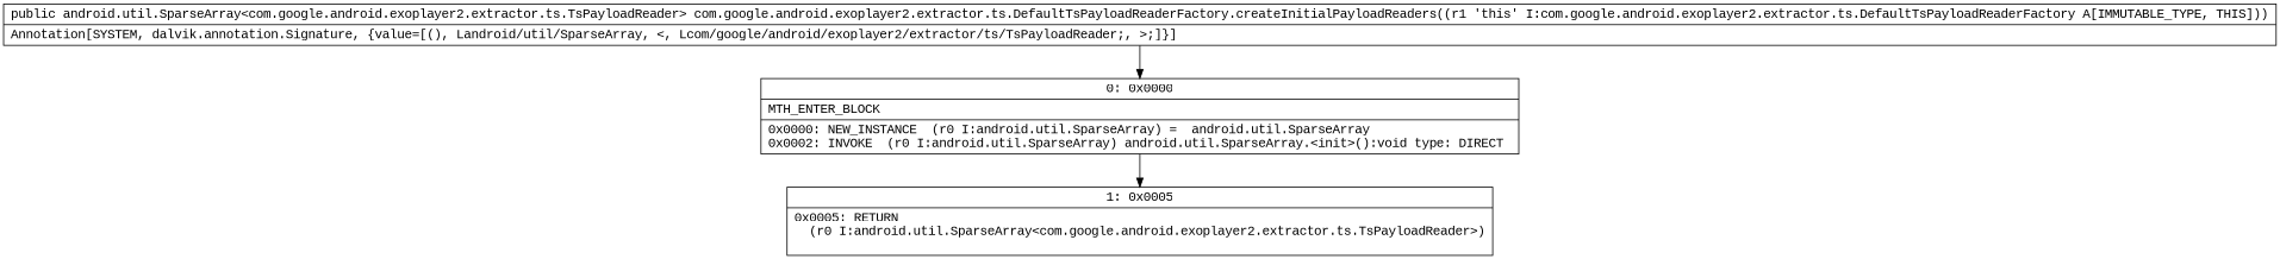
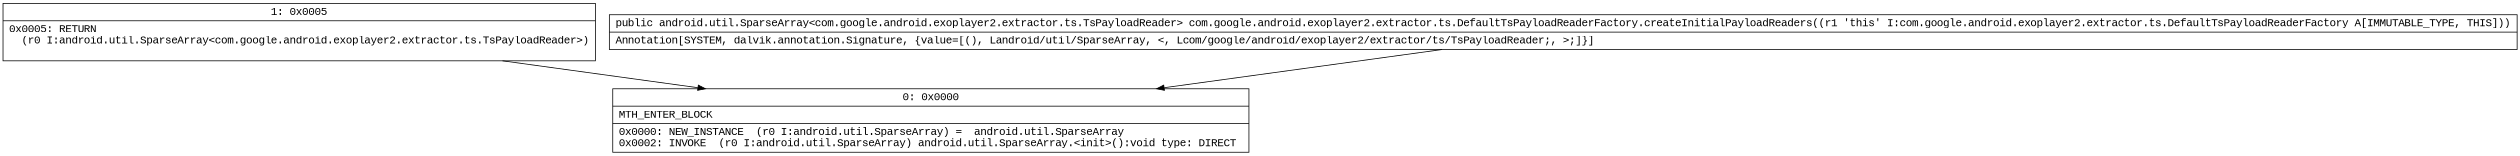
  digraph {
    fontname="Liberation Mono"
    node [shape=record fontname="Liberation Mono"]
    edge [fontname="Liberation Mono"]
    n1 [label="{0\:\ 0x0000|MTH_ENTER_BLOCK\l|0x0000: NEW_INSTANCE  (r0 I:android.util.SparseArray) =  android.util.SparseArray \l0x0002: INVOKE  (r0 I:android.util.SparseArray) android.util.SparseArray.\<init\>():void type: DIRECT \l}"]
    n2 [label="{1\:\ 0x0005|0x0005: RETURN  \l  (r0 I:android.util.SparseArray\<com.google.android.exoplayer2.extractor.ts.TsPayloadReader\>)\l \l}"]
    n3 [label="{public android.util.SparseArray\<com.google.android.exoplayer2.extractor.ts.TsPayloadReader\> com.google.android.exoplayer2.extractor.ts.DefaultTsPayloadReaderFactory.createInitialPayloadReaders((r1 'this' I:com.google.android.exoplayer2.extractor.ts.DefaultTsPayloadReaderFactory A[IMMUTABLE_TYPE, THIS]))  | Annotation[SYSTEM, dalvik.annotation.Signature, \{value=[(), Landroid\/util\/SparseArray, \<, Lcom\/google\/android\/exoplayer2\/extractor\/ts\/TsPayloadReader;, \>;]\}]\l}"]
-   n1 -> n2
+   n2 -> n1
    n3 -> n1
  }
